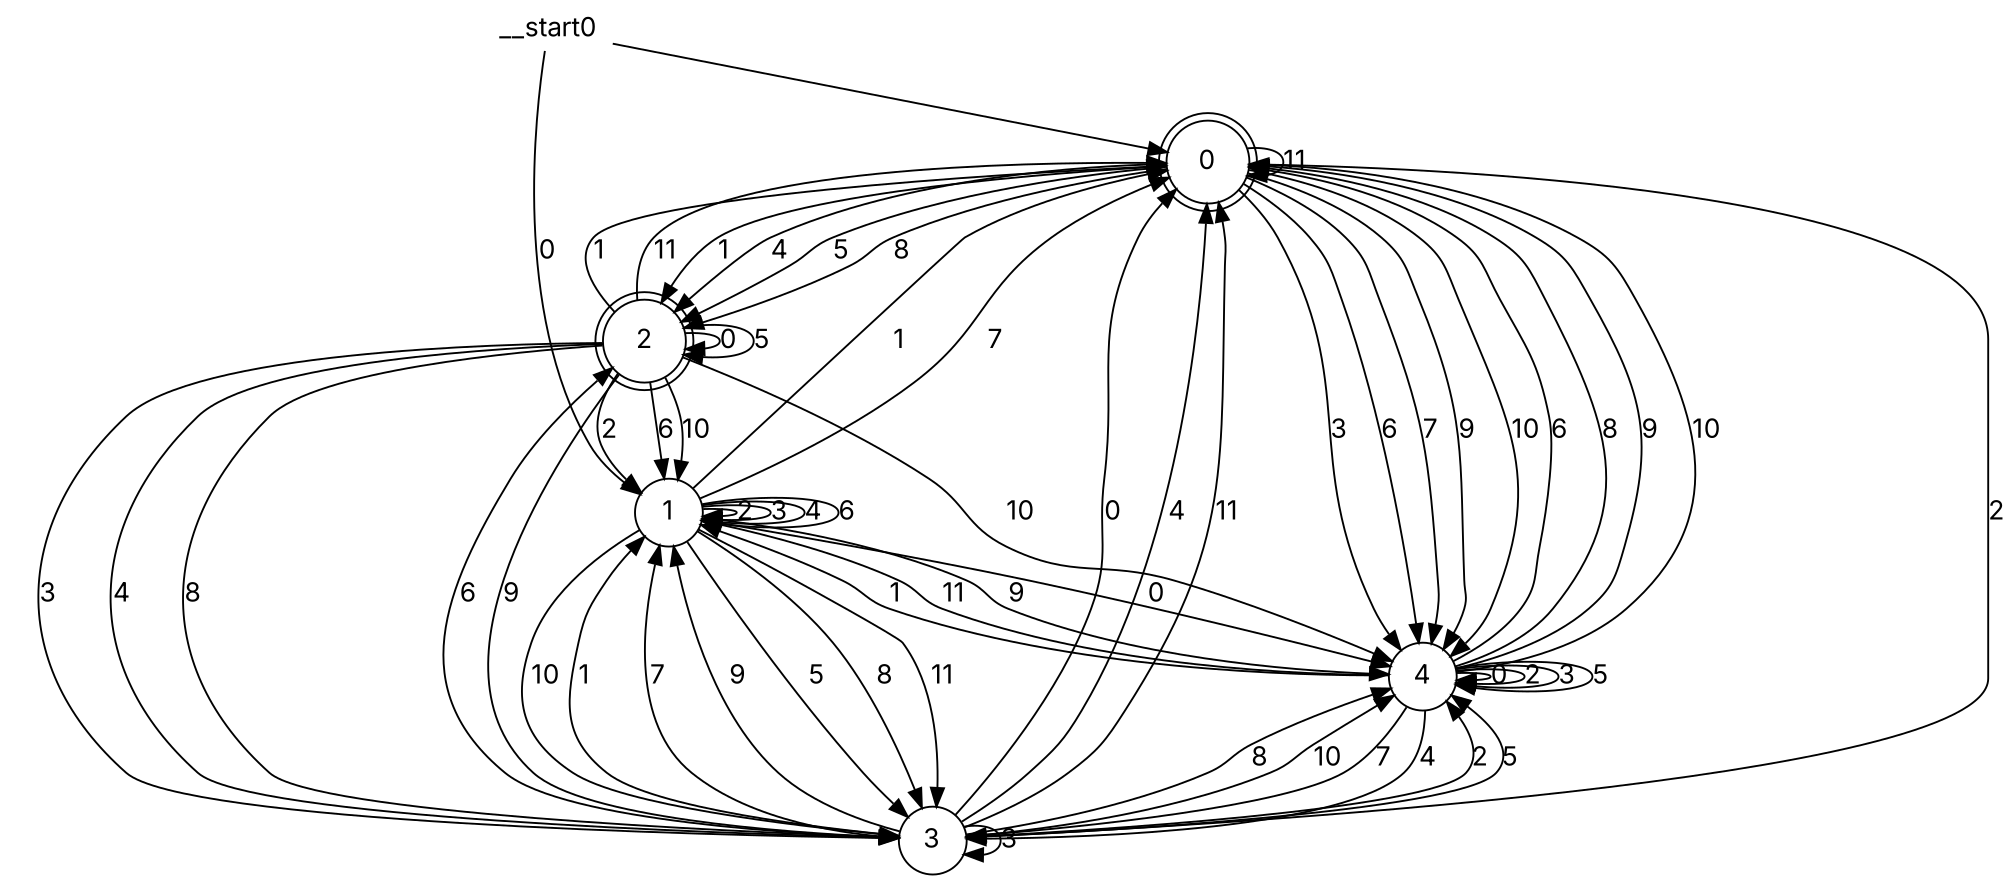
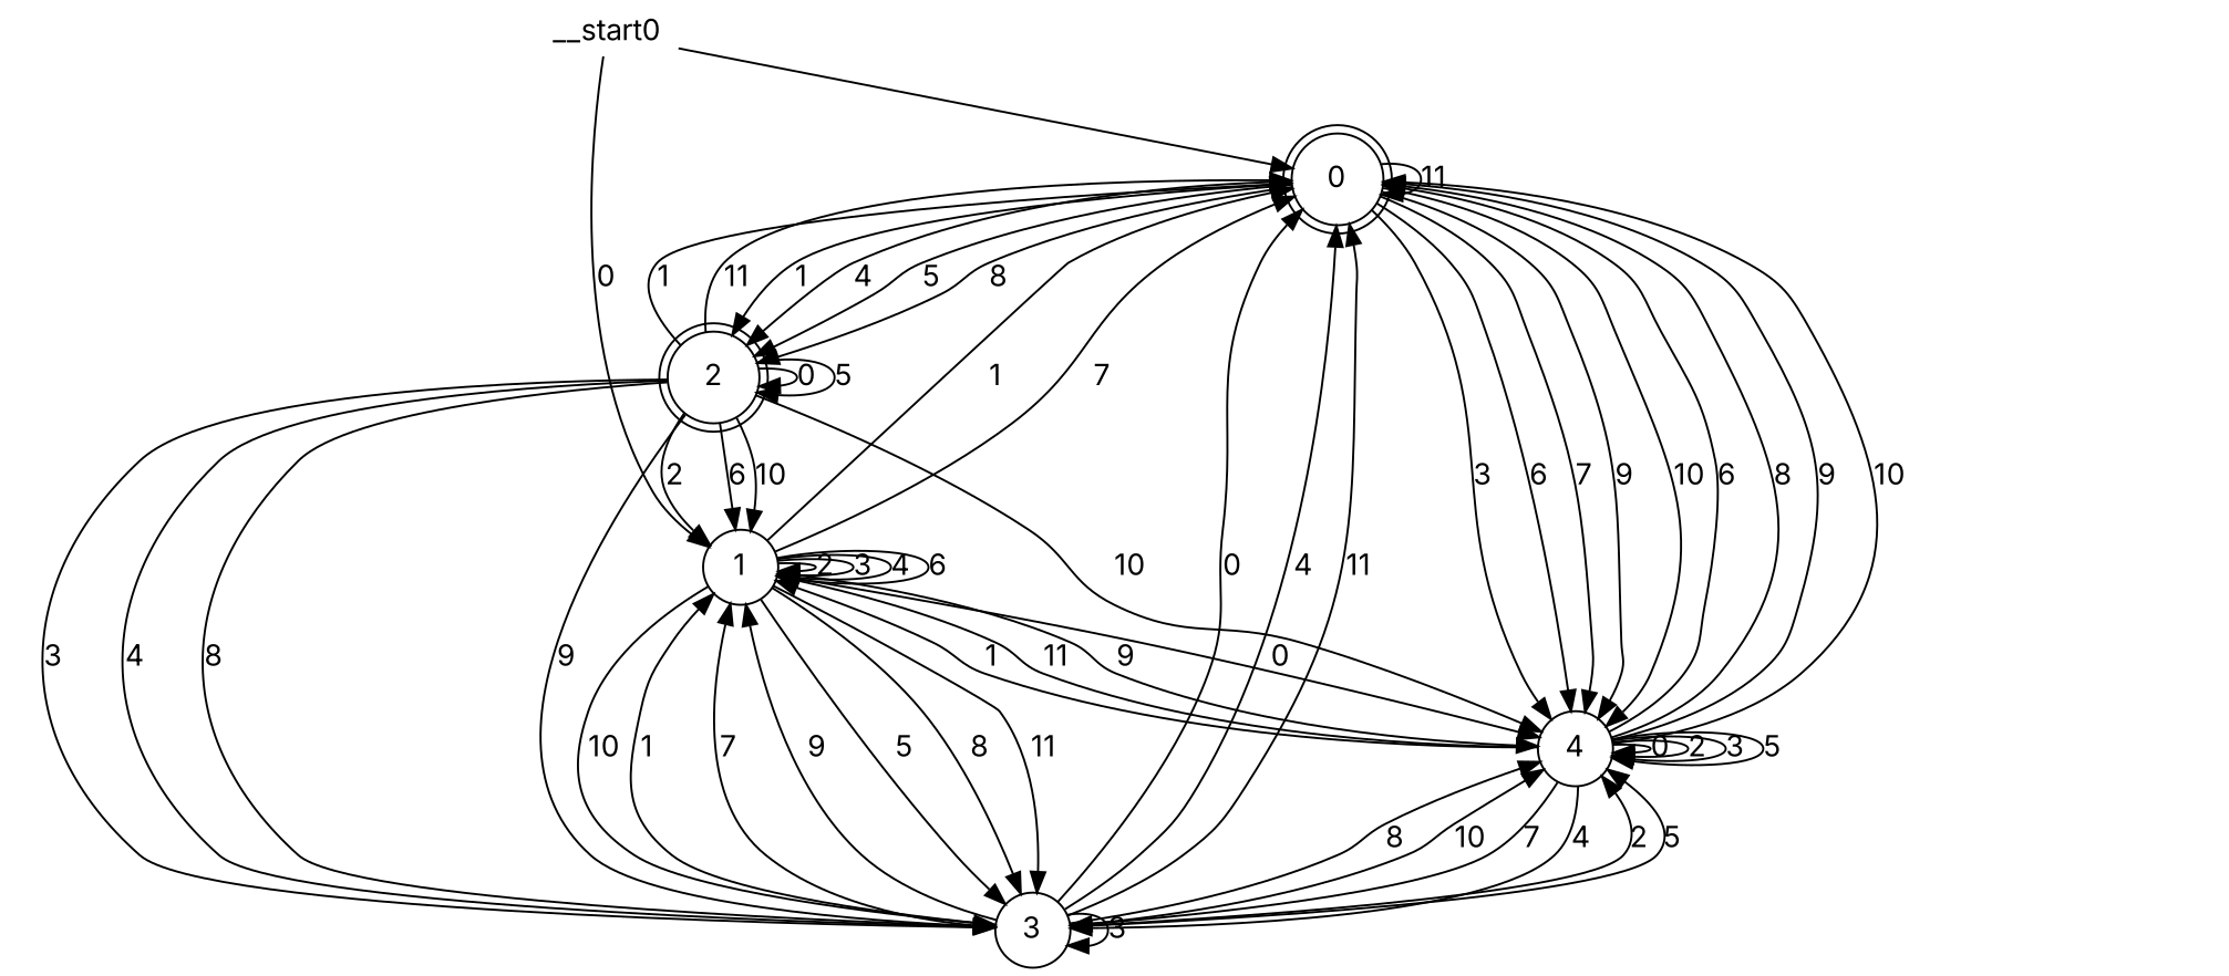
  digraph {
    fontname=Inter
    node [fontname=Inter shape=circle]
    edge [fontname=Inter]
    n1 [label=0 shape=doublecircle]
    n2 [label=2 shape=doublecircle]
    n3 [label=3]
    n4 [label=4]
    n5 [label=1]
    __start0 [height=0 shape=none width=0]
    n1 -> n1 [label=11]
    n1 -> n2 [label=1]
    n1 -> n2 [label=4]
    n1 -> n2 [label=5]
    n1 -> n2 [label=8]
-   n1 -> n3 [label=2]
    n1 -> n4 [label=3]
    n1 -> n4 [label=6]
    n1 -> n4 [label=7]
    n1 -> n4 [label=9]
    n1 -> n4 [label=10]
    n2 -> n1 [label=1]
    n2 -> n1 [label=11]
    n2 -> n2 [label=0]
    n2 -> n2 [label=5]
    n2 -> n3 [label=3]
    n2 -> n3 [label=4]
    n2 -> n3 [label=8]
    n2 -> n3 [label=9]
    n2 -> n4 [label=10]
    n2 -> n5 [label=2]
    n2 -> n5 [label=6]
    n2 -> n5 [label=10]
    n3 -> n1 [label=0]
    n3 -> n1 [label=4]
    n3 -> n1 [label=11]
-   n3 -> n2 [label=6]
    n3 -> n3 [label=3]
    n3 -> n4 [label=2]
    n3 -> n4 [label=5]
    n3 -> n4 [label=8]
    n3 -> n4 [label=10]
    n3 -> n5 [label=1]
    n3 -> n5 [label=7]
    n3 -> n5 [label=9]
    n4 -> n1 [label=6]
    n4 -> n1 [label=8]
    n4 -> n1 [label=9]
    n4 -> n1 [label=10]
    n4 -> n3 [label=4]
    n4 -> n3 [label=7]
    n4 -> n4 [label=0]
    n4 -> n4 [label=2]
    n4 -> n4 [label=3]
    n4 -> n4 [label=5]
    n4 -> n5 [label=1]
    n4 -> n5 [label=11]
    n5 -> n1 [label=1]
    n5 -> n1 [label=7]
    n5 -> n3 [label=5]
    n5 -> n3 [label=8]
    n5 -> n3 [label=10]
    n5 -> n3 [label=11]
    n5 -> n4 [label=0]
    n5 -> n4 [label=9]
    n5 -> n5 [label=2]
    n5 -> n5 [label=3]
    n5 -> n5 [label=4]
    n5 -> n5 [label=6]
    __start0 -> n1
    __start0 -> n5 [label=0]
  }
